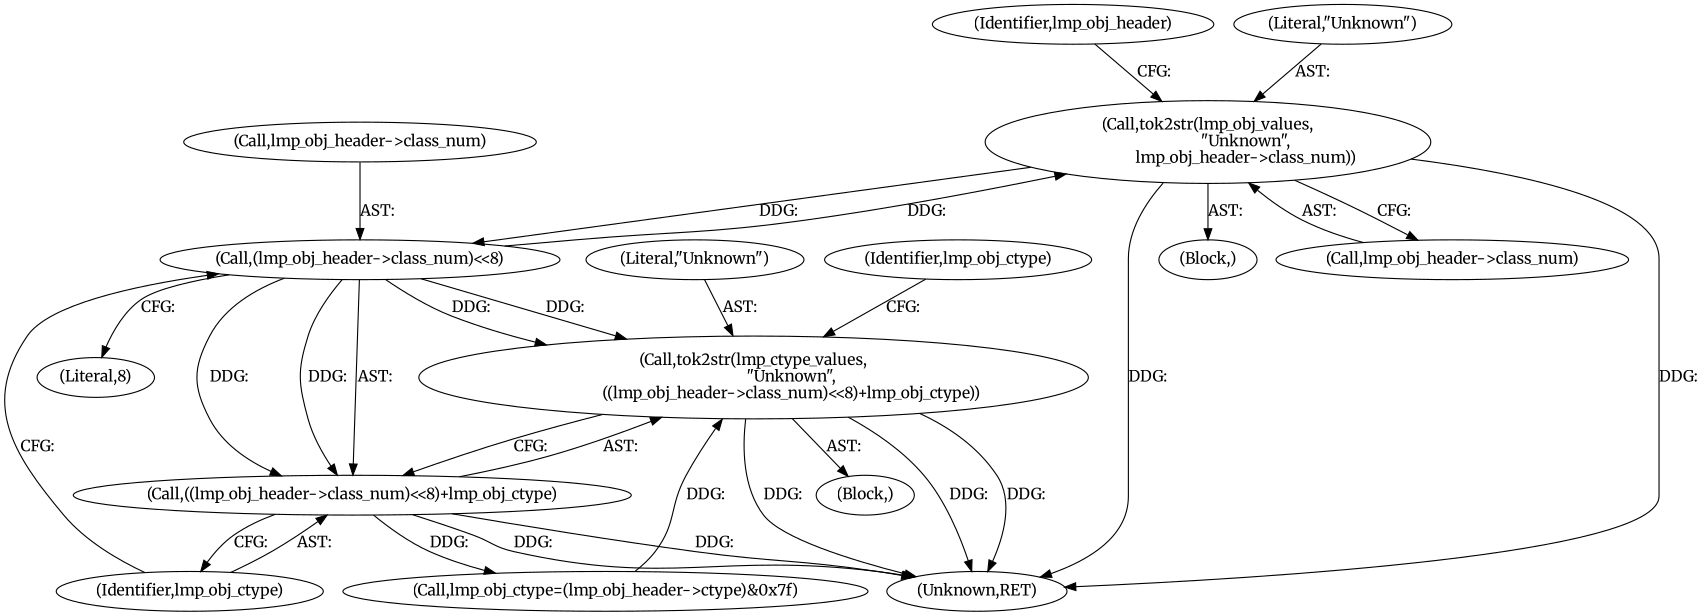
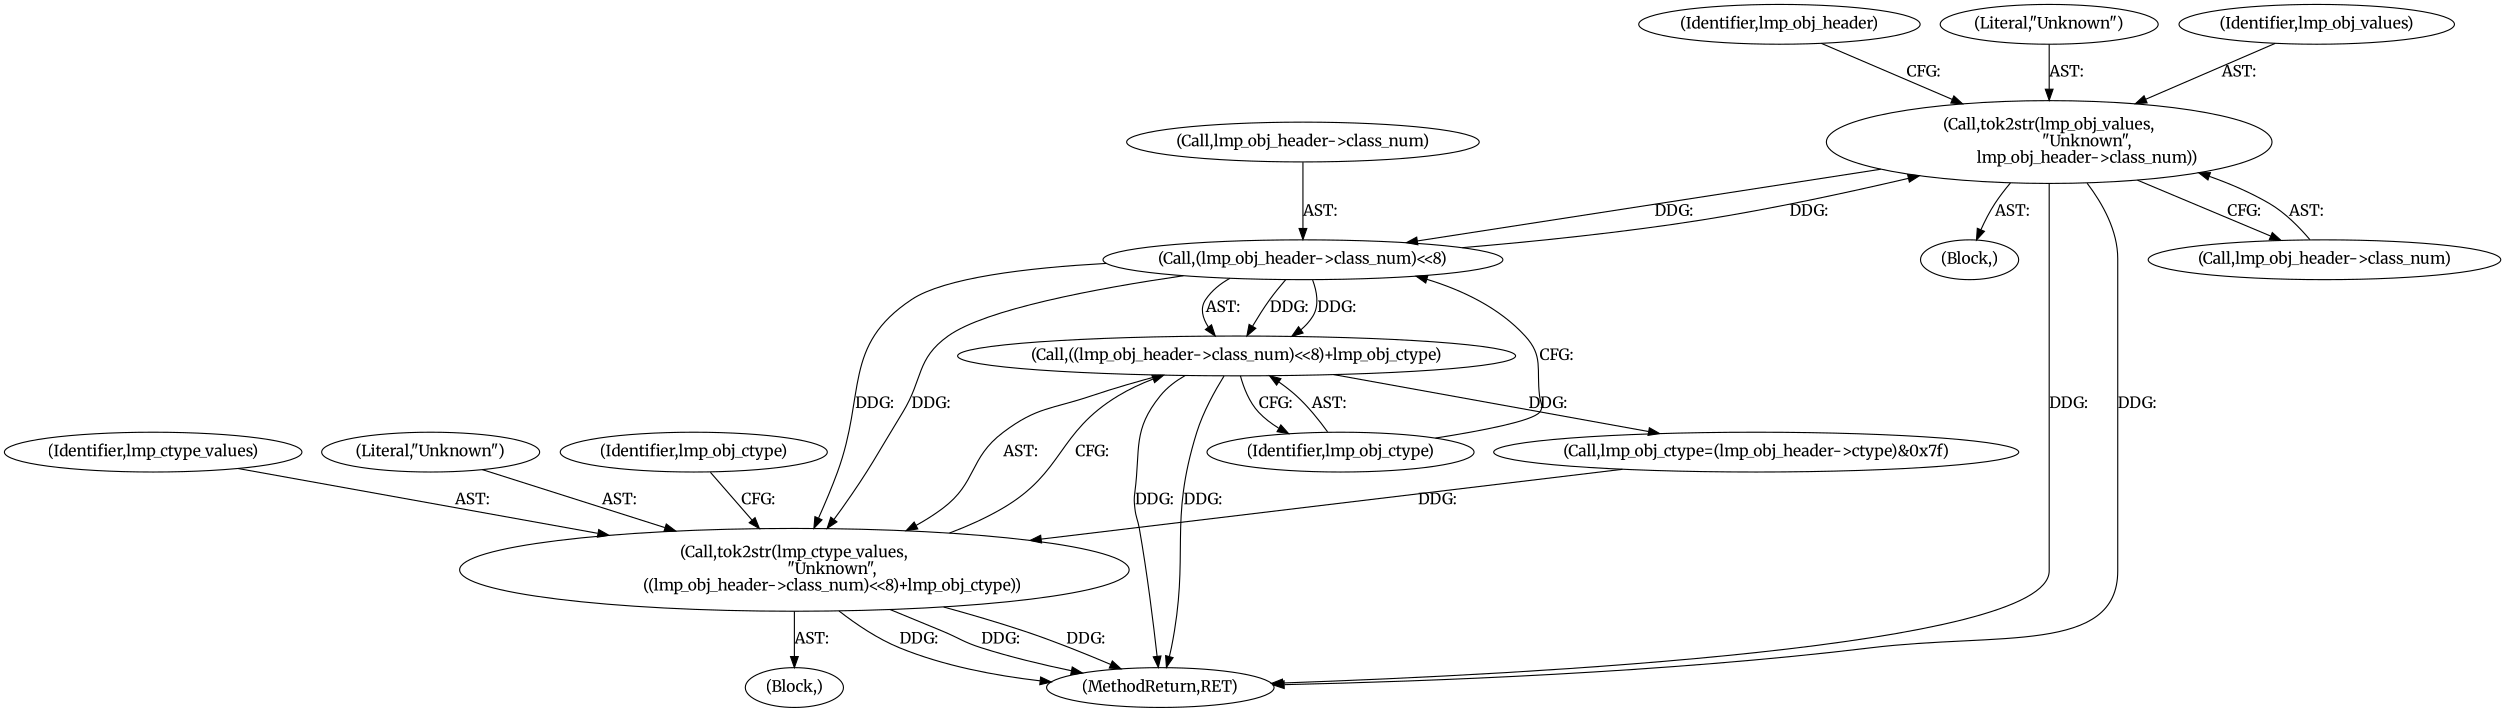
  digraph {
    fontname=Merriweather
    node [fontname=Merriweather]
    edge [fontname=Merriweather]
    n1 [label="(Call,tok2str(lmp_obj_values,\n                       \"Unknown\",\n                       lmp_obj_header->class_num))"]
    n2 [label="(Call,(lmp_obj_header->class_num)<<8)"]
    n3 [label="(Block,)"]
-   n4 [label="(Unknown,RET)"]
+   n4 [label="(MethodReturn,RET)"]
    n5 [label="(Call,lmp_obj_header->class_num)"]
    n6 [label="(Call,tok2str(lmp_ctype_values,\n                       \"Unknown\",\n                       ((lmp_obj_header->class_num)<<8)+lmp_obj_ctype))"]
    n7 [label="(Call,((lmp_obj_header->class_num)<<8)+lmp_obj_ctype)"]
-   n8 [label="(Literal,8)"]
    n9 [label="(Block,)"]
    n10 [label="(Identifier,lmp_obj_ctype)"]
    n11 [label="(Call,lmp_obj_ctype=(lmp_obj_header->ctype)&0x7f)"]
+   n12 [label="(Identifier,lmp_ctype_values)"]
    n13 [label="(Identifier,lmp_obj_header)"]
    n14 [label="(Literal,\"Unknown\")"]
    n15 [label="(Identifier,lmp_obj_ctype)"]
    n16 [label="(Literal,\"Unknown\")"]
+   n17 [label="(Identifier,lmp_obj_values)"]
    n18 [label="(Call,lmp_obj_header->class_num)"]
    n1 -> n2 [label="DDG: "]
    n1 -> n3 [label="AST: "]
    n1 -> n4 [label="DDG: "]
    n1 -> n4 [label="DDG: "]
    n1 -> n5 [label="CFG: "]
    n2 -> n1 [label="DDG: "]
    n2 -> n6 [label="DDG: "]
    n2 -> n6 [label="DDG: "]
    n2 -> n7 [label="AST: "]
    n2 -> n7 [label="DDG: "]
    n2 -> n7 [label="DDG: "]
-   n2 -> n8 [label="CFG: "]
    n5 -> n1 [label="AST: "]
    n6 -> n4 [label="DDG: "]
    n6 -> n4 [label="DDG: "]
    n6 -> n4 [label="DDG: "]
    n6 -> n7 [label="CFG: "]
    n6 -> n9 [label="AST: "]
    n7 -> n4 [label="DDG: "]
    n7 -> n4 [label="DDG: "]
    n7 -> n6 [label="AST: "]
    n7 -> n10 [label="CFG: "]
    n7 -> n11 [label="DDG: "]
    n10 -> n2 [label="CFG: "]
    n10 -> n7 [label="AST: "]
    n11 -> n6 [label="DDG: "]
+   n12 -> n6 [label="AST: "]
    n13 -> n1 [label="CFG: "]
    n14 -> n6 [label="AST: "]
    n15 -> n6 [label="CFG: "]
    n16 -> n1 [label="AST: "]
+   n17 -> n1 [label="AST: "]
    n18 -> n2 [label="AST: "]
  }
